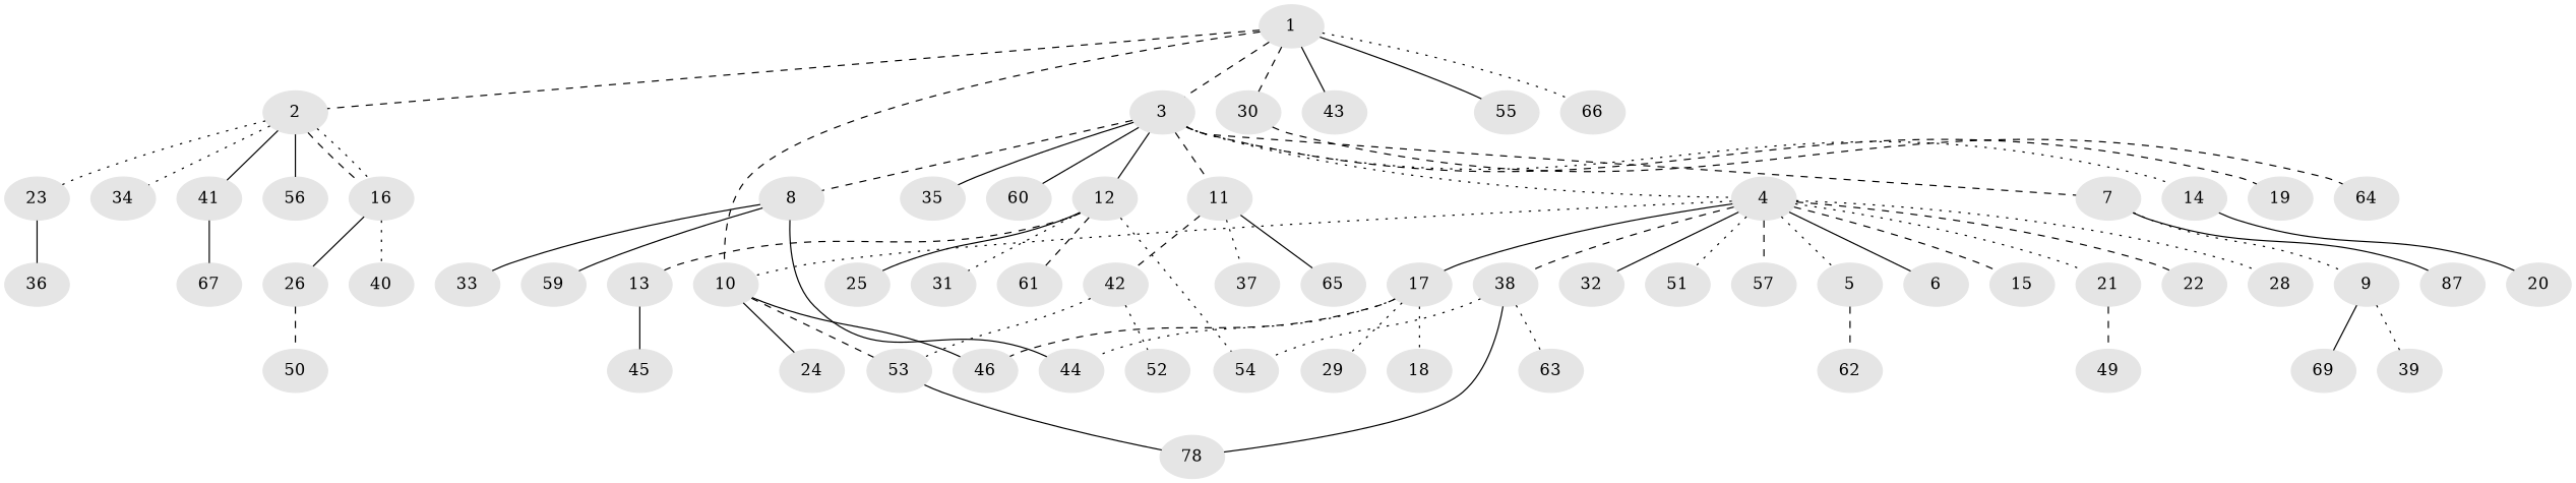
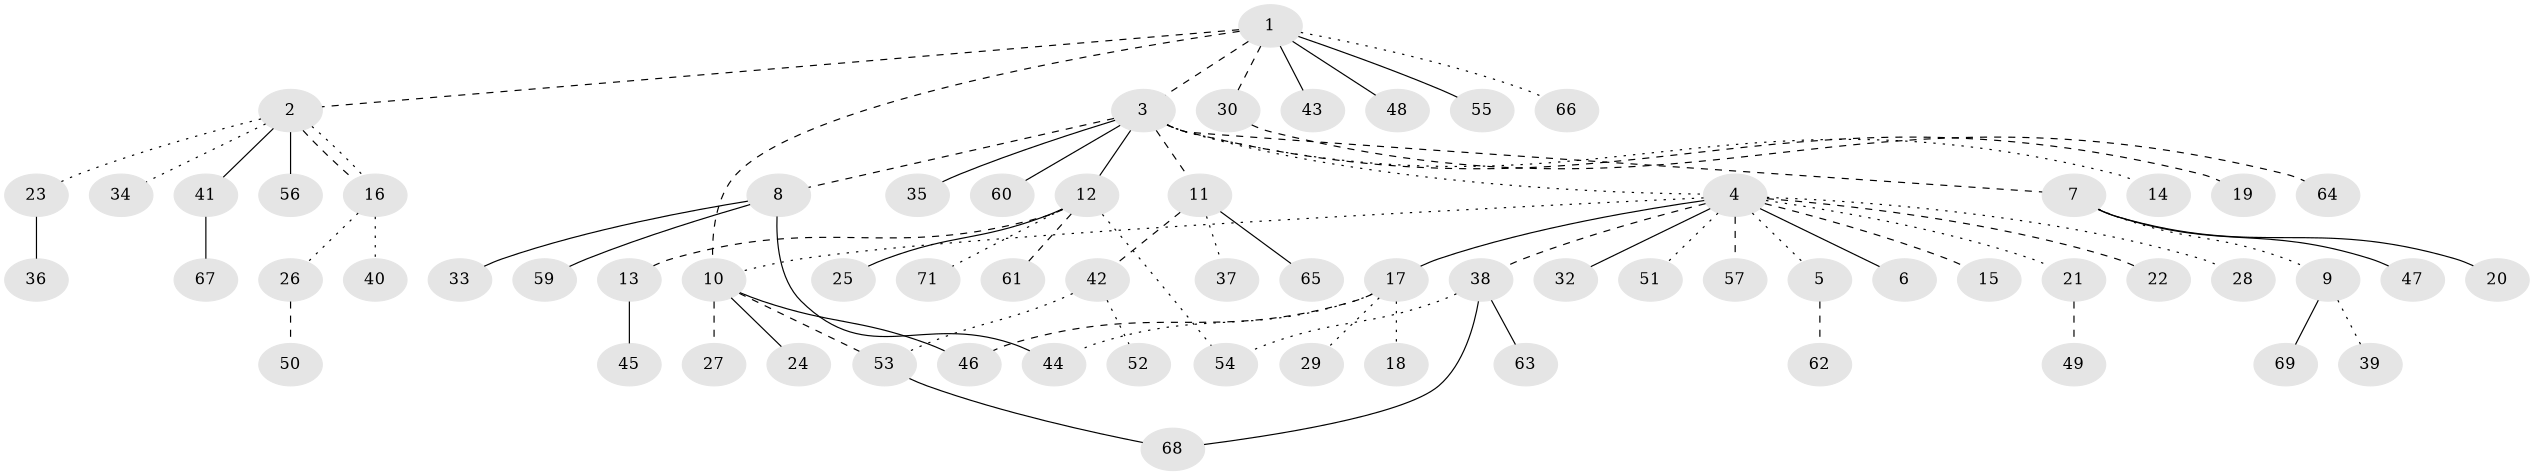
  graph {
    node [color=gray90 style=filled]
    edge [style=solid]
    1
    2
    3
    10
    30
    43
+   48
    55
    66
    16
    23
    34
    41
    56
    4
    7
    8
    11
    12
    14
    19
    35
    60
    24
+   27
    46
    53
    64
    26
    40
    36
    67
    5
    6
    15
    17
    21
    22
    28
    32
    38
    51
    57
    9
    20
-   47 [label=87]
+   47
    33
    44
    59
    37
    42
    65
    13
    25
-   31
+   31 [label=71]
    54
    61
    62
    18
    29
    49
    63
-   68 [label=78]
+   68
    39
    69
    52
    45
    50
    1 -- 2 [style=dashed]
    1 -- 3 [style=dashed]
    1 -- 10 [style=dashed]
    1 -- 30 [style=dashed]
    1 -- 43
+   1 -- 48
    1 -- 55
    1 -- 66 [style=dotted]
    2 -- 16 [style=dashed]
    2 -- 16 [style=dotted]
    2 -- 23 [style=dotted]
    2 -- 34 [style=dotted]
    2 -- 41
    2 -- 56
    3 -- 4 [style=dotted]
    3 -- 7 [style=dashed]
    3 -- 8 [style=dashed]
    3 -- 11 [style=dashed]
    3 -- 12
    3 -- 14 [style=dotted]
    3 -- 19 [style=dashed]
    3 -- 35
    3 -- 60
    10 -- 24
+   10 -- 27 [style=dashed]
    10 -- 46
    10 -- 53 [style=dashed]
    30 -- 64 [style=dashed]
-   16 -- 26
+   16 -- 26 [style=dotted]
    16 -- 40 [style=dotted]
    23 -- 36
    41 -- 67
    4 -- 10 [style=dotted]
    4 -- 5 [style=dotted]
    4 -- 6
    4 -- 15 [style=dashed]
    4 -- 17
    4 -- 21 [style=dotted]
    4 -- 22 [style=dashed]
    4 -- 28 [style=dotted]
    4 -- 32
    4 -- 38 [style=dashed]
    4 -- 51 [style=dotted]
    4 -- 57 [style=dashed]
    7 -- 9 [style=dotted]
-   14 -- 20
+   7 -- 20
    7 -- 47
    8 -- 33
    8 -- 44
    8 -- 59
    11 -- 37 [style=dotted]
    11 -- 42 [style=dashed]
    11 -- 65
    12 -- 13 [style=dashed]
    12 -- 25
    12 -- 31 [style=dotted]
    12 -- 54 [style=dotted]
    12 -- 61 [style=dashed]
    53 -- 68
    26 -- 50 [style=dashed]
    5 -- 62 [style=dashed]
    17 -- 46 [style=dashed]
    17 -- 44 [style=dotted]
    17 -- 18 [style=dotted]
    17 -- 29 [style=dotted]
    21 -- 49 [style=dashed]
    38 -- 54 [style=dotted]
-   38 -- 63 [style=dotted]
+   38 -- 63
    38 -- 68
    9 -- 39 [style=dotted]
    9 -- 69
    42 -- 53 [style=dotted]
    42 -- 52 [style=dotted]
    13 -- 45
  }
